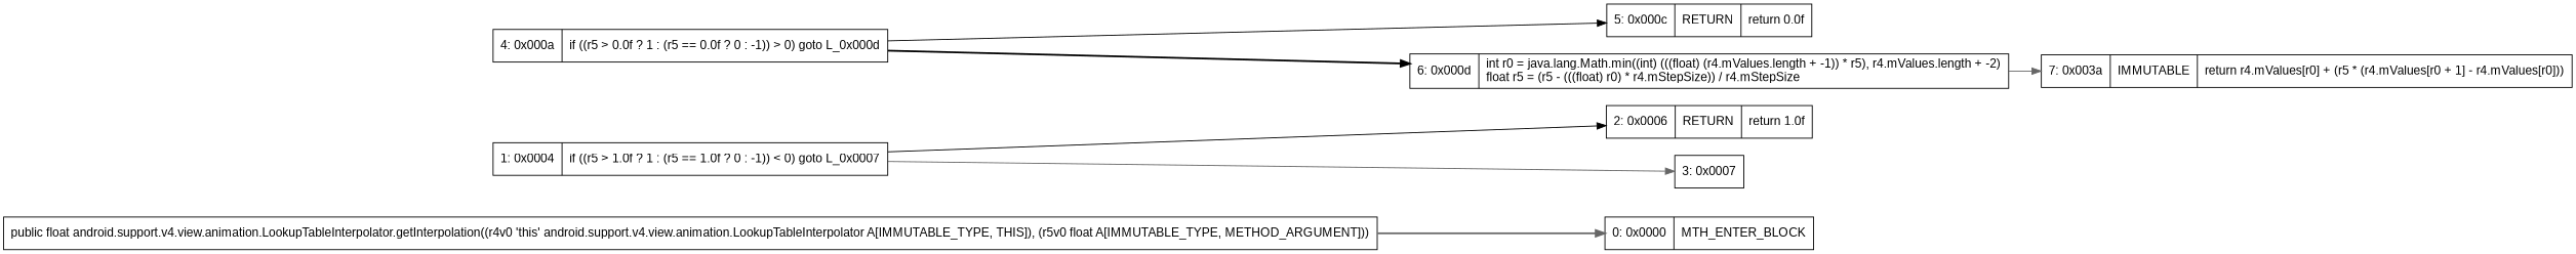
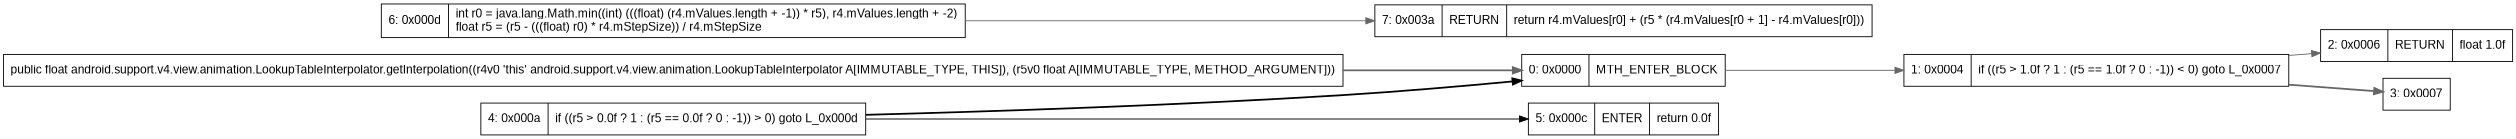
  digraph {
    fontname="Liberation Sans"
    rankdir=LR
    node [fontname="Liberation Sans" shape=record]
    edge [color=gray40 fontname="Liberation Sans" style=solid]
    n1 [label="{0\:\ 0x0000|MTH_ENTER_BLOCK\l}"]
    n2 [label="{1\:\ 0x0004|if ((r5 \> 1.0f ? 1 : (r5 == 1.0f ? 0 : \-1)) \< 0) goto L_0x0007\l}"]
-   n3 [label="{2\:\ 0x0006|RETURN\l|return 1.0f\l}"]
+   n3 [label="{2\:\ 0x0006|RETURN\l|float 1.0f\l}"]
    n4 [label="{3\:\ 0x0007}"]
    n5 [label="{4\:\ 0x000a|if ((r5 \> 0.0f ? 1 : (r5 == 0.0f ? 0 : \-1)) \> 0) goto L_0x000d\l}"]
-   n6 [label="{5\:\ 0x000c|RETURN\l|return 0.0f\l}"]
+   n6 [label="{5\:\ 0x000c|ENTER\l|return 0.0f\l}"]
    n7 [label="{6\:\ 0x000d|int r0 = java.lang.Math.min((int) (((float) (r4.mValues.length + \-1)) * r5), r4.mValues.length + \-2)\lfloat r5 = (r5 \- (((float) r0) * r4.mStepSize)) \/ r4.mStepSize\l}"]
-   n8 [label="{7\:\ 0x003a|IMMUTABLE\l|return r4.mValues[r0] + (r5 * (r4.mValues[r0 + 1] \- r4.mValues[r0]))\l}"]
+   n8 [label="{7\:\ 0x003a|RETURN\l|return r4.mValues[r0] + (r5 * (r4.mValues[r0 + 1] \- r4.mValues[r0]))\l}"]
    n9 [label="{public float android.support.v4.view.animation.LookupTableInterpolator.getInterpolation((r4v0 'this' android.support.v4.view.animation.LookupTableInterpolator A[IMMUTABLE_TYPE, THIS]), (r5v0 float A[IMMUTABLE_TYPE, METHOD_ARGUMENT])) }"]
-   n2 -> n3 [color=black]
-   n2 -> n4
+   n1 -> n2
+   n2 -> n3
+   n2 -> n4 [style=bold]
    n5 -> n6 [color=black]
-   n5 -> n7 [color=black style=bold]
+   n5 -> n1 [color=black style=bold]
    n7 -> n8
    n9 -> n1 [style=bold]
  }
